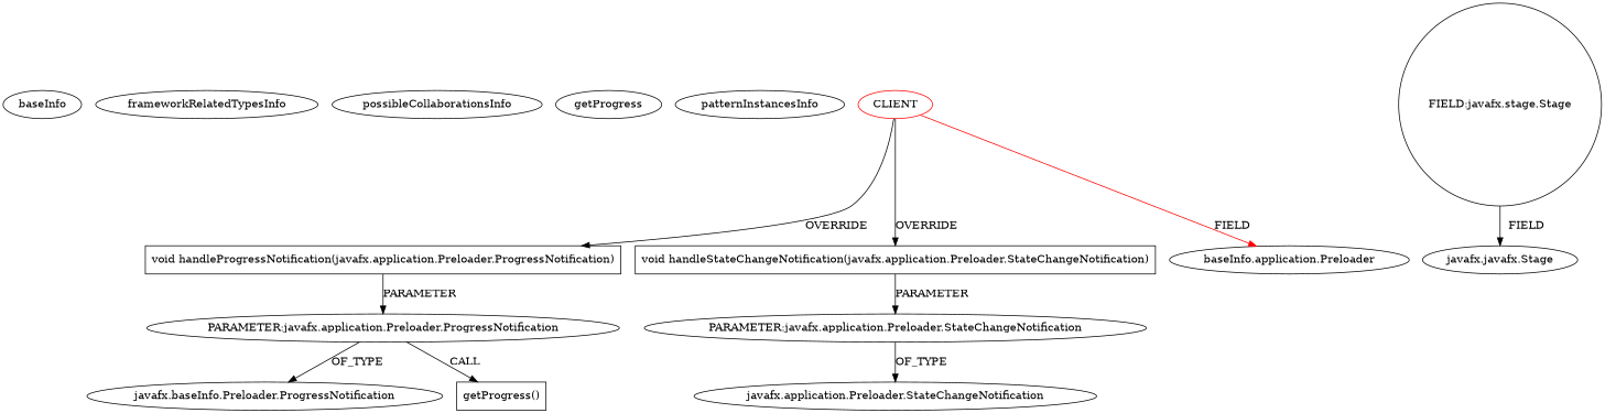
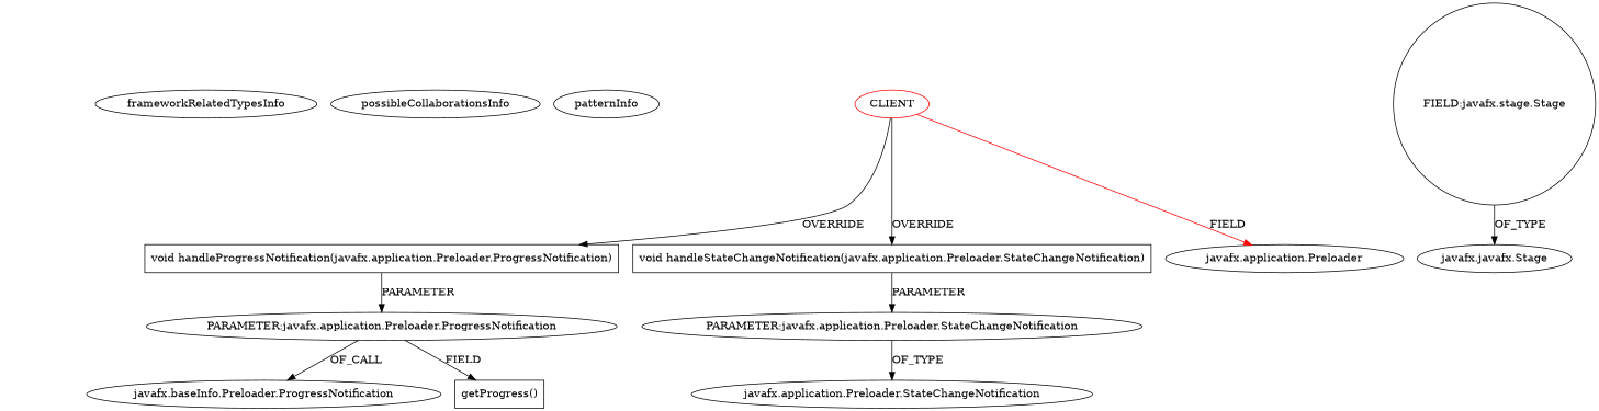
  digraph {
    node [isFrameworkType=false]
-   baseInfo [category=pattern graphId=3973 isAnonymous=false possibleRelation=false isFrameworkType=""]
    frameworkRelatedTypesInfo [0="javafx.application.Preloader" isFrameworkType=""]
    possibleCollaborationsInfo [isFrameworkType=""]
-   patternInfo [frequency=2.0 patternRootClient=0 label=getProgress isFrameworkType=""]
-   patternInstancesInfo [0="AMITCCILGITHUB-Contacts~/AMITCCILGITHUB-Contacts/Contacts-master/Contacts/src/org/apandey/preloader/ContactPreloader.java~ContactPreloader~33" 1="DC37-Super-Mario-Paint~/DC37-Super-Mario-Paint/Super-Mario-Paint-master/src/smp/fx/SplashScreen.java~SplashScreen~293" isFrameworkType=""]
+   patternInfo [frequency=2.0 patternRootClient=0 isFrameworkType=""]
    n6 [label="javafx.baseInfo.Preloader.ProgressNotification" vertexType=FRAMEWORK_CLASS_TYPE]
    n7 [label="PARAMETER:javafx.application.Preloader.ProgressNotification" vertexType=PARAMETER_DECLARATION]
    n8 [label="getProgress()" shape=box vertexType=INSIDE_CALL]
    n9 [label="void handleProgressNotification(javafx.application.Preloader.ProgressNotification)" shape=box vertexType=OVERRIDING_METHOD_DECLARATION]
    n10 [color=red label=CLIENT vertexType=ROOT_CLIENT_CLASS_DECLARATION]
    n11 [label="void handleStateChangeNotification(javafx.application.Preloader.StateChangeNotification)" shape=box vertexType=OVERRIDING_METHOD_DECLARATION]
-   n12 [label="baseInfo.application.Preloader" vertexType=FRAMEWORK_CLASS_TYPE]
+   n12 [label="javafx.application.Preloader" vertexType=FRAMEWORK_CLASS_TYPE]
    n13 [label="PARAMETER:javafx.application.Preloader.StateChangeNotification" vertexType=PARAMETER_DECLARATION]
    n14 [label="FIELD:javafx.stage.Stage" shape=circle vertexType=FIELD_DECLARATION]
    n15 [label="javafx.javafx.Stage" vertexType=FRAMEWORK_CLASS_TYPE]
    n16 [label="javafx.application.Preloader.StateChangeNotification" vertexType=FRAMEWORK_CLASS_TYPE]
-   n7 -> n6 [label=OF_TYPE]
-   n7 -> n8 [label=CALL]
+   n7 -> n6 [label=OF_CALL]
+   n7 -> n8 [label=FIELD]
    n9 -> n7 [label=PARAMETER]
    n10 -> n9 [label=OVERRIDE]
    n10 -> n11 [label=OVERRIDE]
    n10 -> n12 [color=red label=FIELD]
    n11 -> n13 [label=PARAMETER]
    n13 -> n16 [label=OF_TYPE]
-   n14 -> n15 [label=FIELD]
+   n14 -> n15 [label=OF_TYPE]
  }
